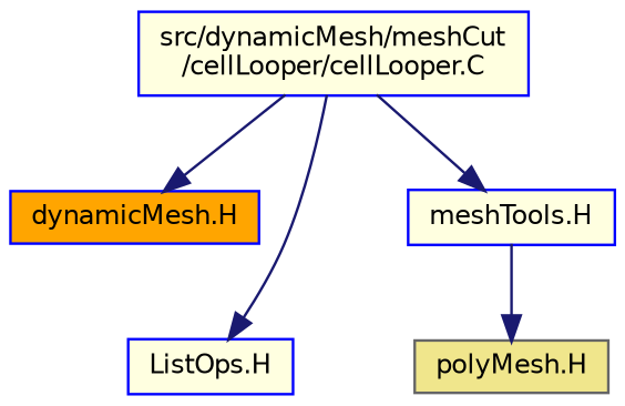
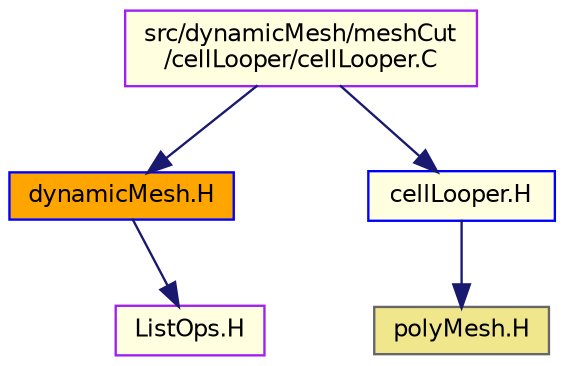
  digraph {
    node [color=purple fillcolor=lightyellow fontname=Helvetica fontsize=10 shape=record style=filled]
    edge [color=midnightblue fontname=Helvetica fontsize=10 labelfontname=Helvetica labelfontsize=10 style=solid]
-   n1 [color=blue fontcolor=black height=0.2 label="src/dynamicMesh/meshCut\l/cellLooper/cellLooper.C" width=0.4]
+   n1 [fontcolor=black height=0.2 label="src/dynamicMesh/meshCut\l/cellLooper/cellLooper.C" width=0.4]
    n2 [color=blue fillcolor=orange height=0.2 label="dynamicMesh.H" width=0.4]
-   n3 [color=blue height=0.2 label="ListOps.H" width=0.4]
-   n4 [color=blue height=0.2 label="meshTools.H" width=0.4]
+   n3 [height=0.2 label="ListOps.H" width=0.4]
+   n4 [color=blue height=0.2 label="cellLooper.H" width=0.4]
    n5 [color=gray40 fillcolor=khaki height=0.2 label="polyMesh.H" width=0.4]
    n1 -> n2
-   n1 -> n3
+   n2 -> n3
    n1 -> n4
    n4 -> n5
  }
